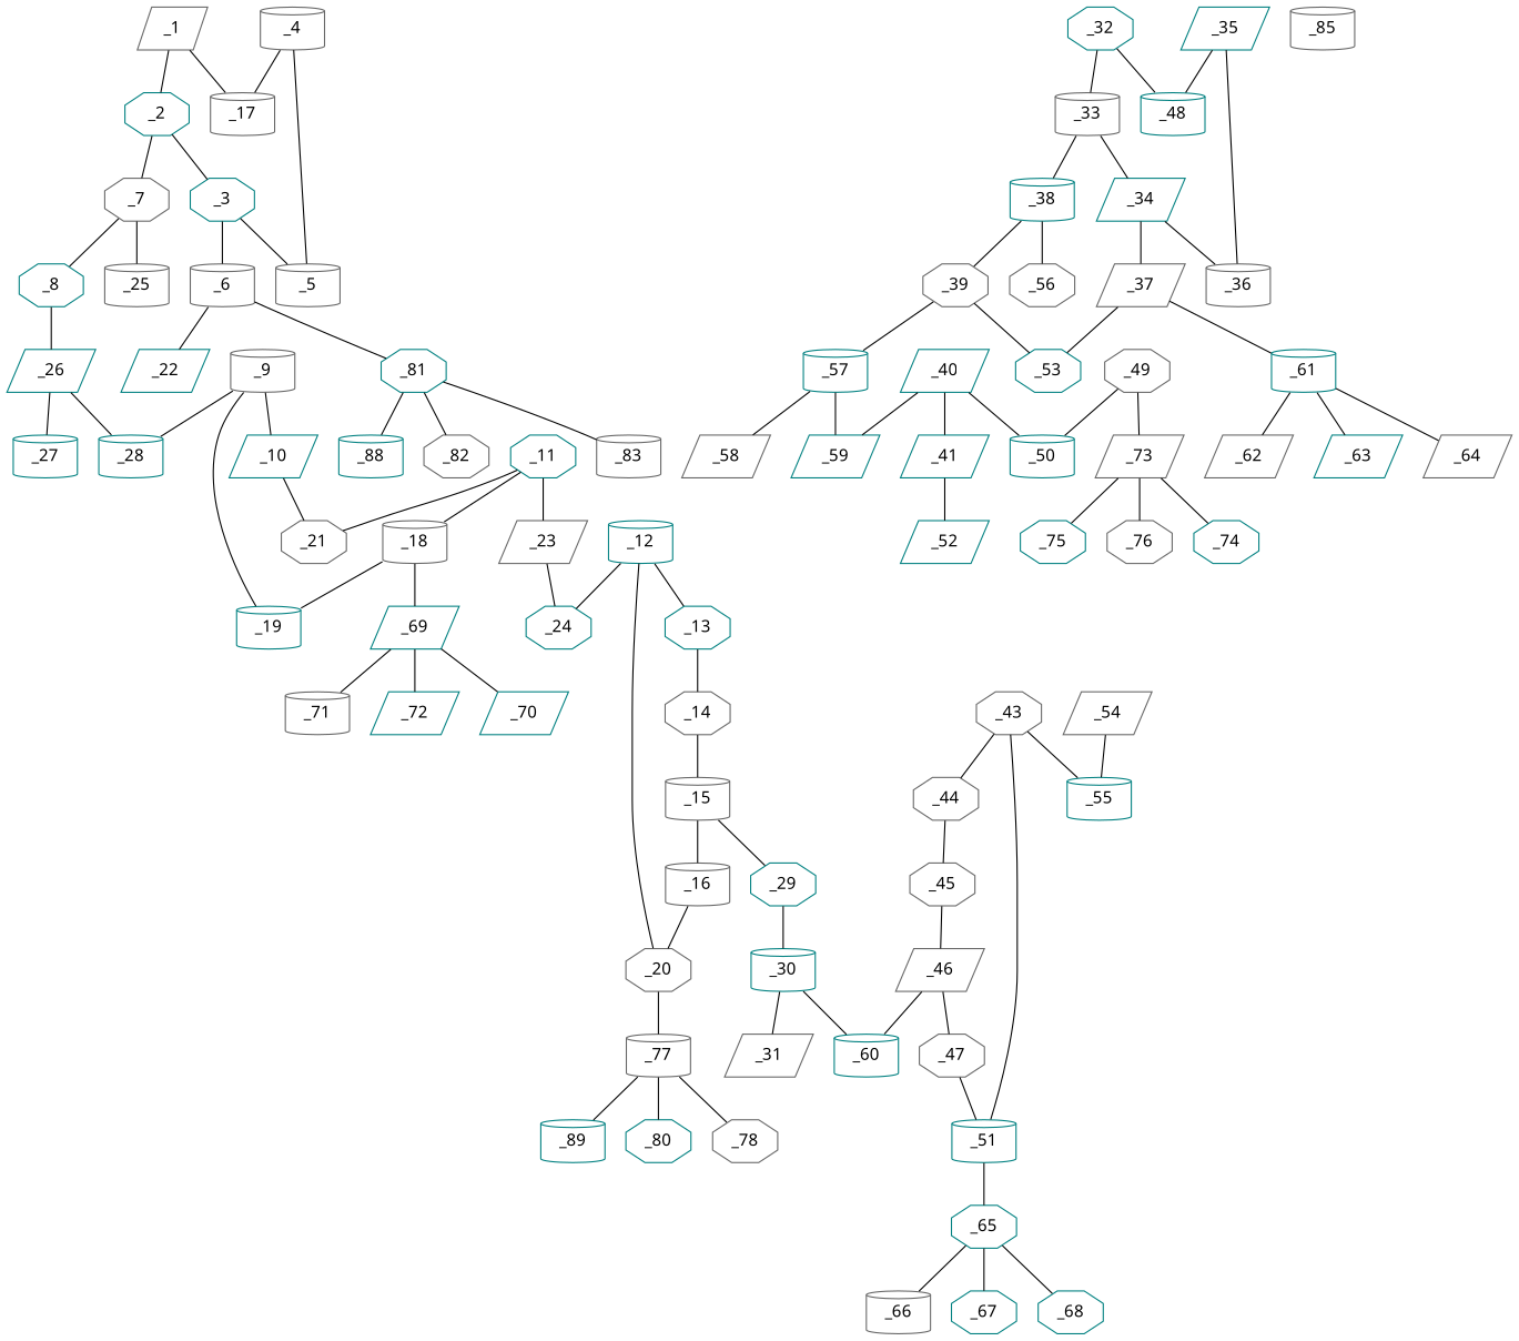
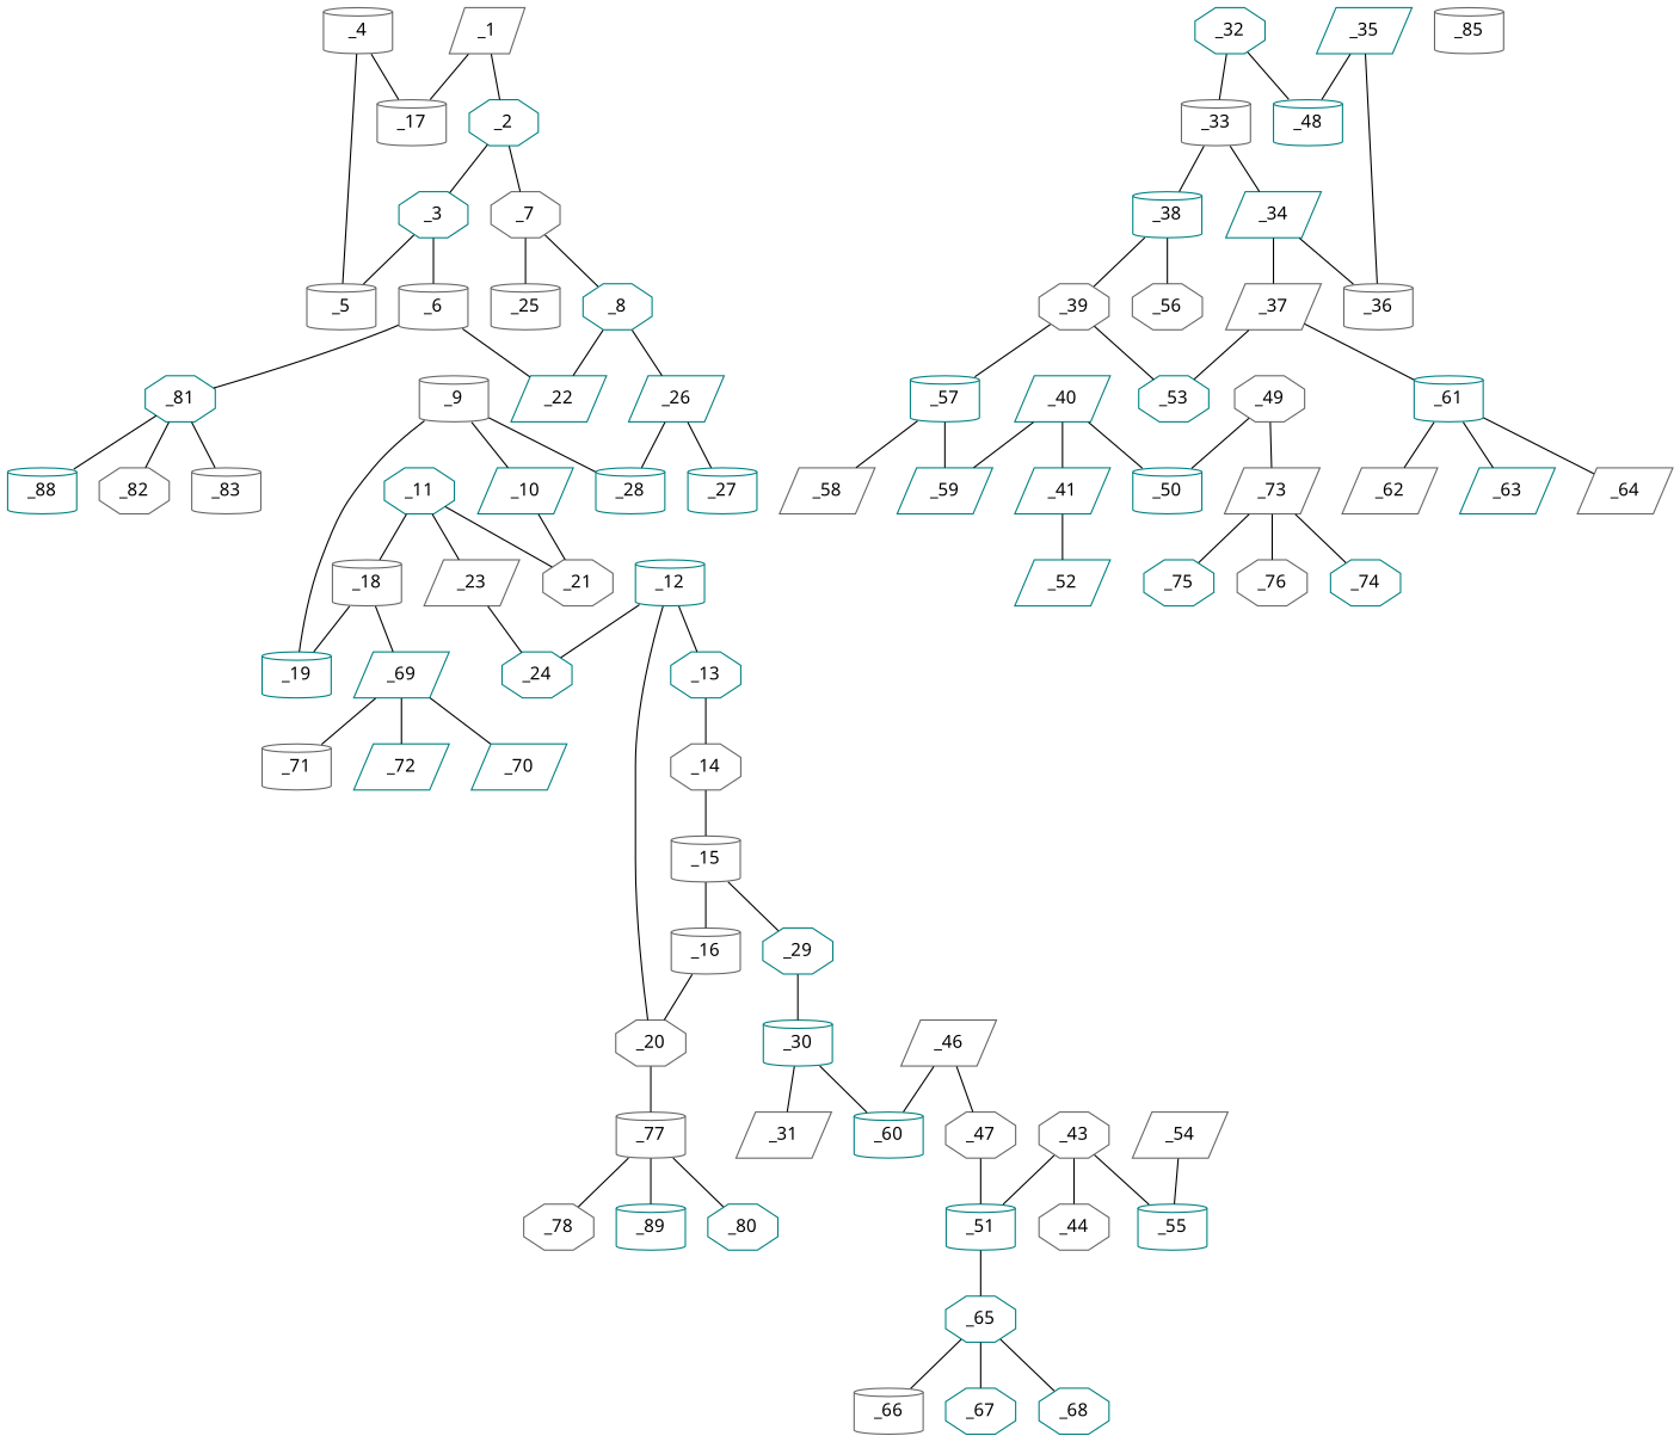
  graph {
    fontname="Noto Sans"
    node [charge=0 chem=1 color=teal fontname="Noto Sans" shape=cylinder symbol="C  " x=27.1147 y=0.067]
    edge [fontname="Noto Sans" valence=1]
    _1 [chem=4 color=gray40 shape=parallelogram symbol="N  " x=28.8468]
    _2 [shape=octagon x=27.9808 y=-0.433]
    _17 [color=gray40 x=29.7128 y=-0.433]
    _3 [shape=octagon x=27.9808 y=-1.433]
    _7 [color=gray40 shape=octagon]
    _5 [color=gray40 x=28.8468 y=-1.933]
    _6 [color=gray40 y=-1.933]
    _8 [shape=octagon x=26.2487 y=-0.433]
    _25 [chem=2 color=gray40 symbol="O  " y=1.067]
    _22 [shape=parallelogram x=26.2487 y=-1.433]
    _81 [chem=5 shape=octagon symbol="S  " y=-2.933]
    _26 [shape=parallelogram x=25.3827]
    _82 [chem=2 color=gray40 shape=octagon symbol="O  " y=-3.933]
    _83 [chem=2 color=gray40 symbol="O  " x=28.1147 y=-2.933]
    n15 [chem=2 label=_88 symbol="O  " x=26.1147 y=-2.933]
    _4 [color=gray40 x=29.7128 y=-1.433]
    _28 [chem=4 symbol="N  " x=24.5167 y=-0.433]
    _27 [chem=2 symbol="O  " x=25.3827 y=1.067]
    _9 [color=gray40 x=23.6506]
    _10 [shape=parallelogram x=22.7846 y=-0.433]
    _19 [x=23.6506 y=1.067]
    _21 [color=gray40 shape=octagon x=21.9186]
    _11 [shape=octagon x=21.9186 y=1.067]
    _18 [color=gray40 x=22.7846 y=1.567]
    _23 [color=gray40 shape=parallelogram x=21.0526 y=1.567]
    _69 [chem=5 shape=parallelogram symbol="S  " x=22.7846 y=2.567]
    _24 [shape=octagon x=20.1865 y=1.067]
    _70 [chem=2 shape=parallelogram symbol="O  " x=22.7846 y=3.567]
    _71 [chem=2 color=gray40 symbol="O  " x=21.7846 y=2.567]
    _72 [chem=2 shape=parallelogram symbol="O  " x=23.7846 y=2.567]
    _12 [x=19.3205 y=1.567]
    _13 [shape=octagon x=18.4545 y=1.067]
    _20 [color=gray40 shape=octagon x=19.3205 y=2.567]
    _14 [color=gray40 shape=octagon x=17.5885 y=1.567]
    _77 [chem=5 color=gray40 symbol="S  " x=20.1865 y=3.067]
    _15 [color=gray40 x=17.5885 y=2.567]
    _78 [chem=2 color=gray40 shape=octagon symbol="O  " x=19.6865 y=3.933]
    n38 [chem=2 label=_89 symbol="O  " x=20.6865 y=2.201]
    _80 [chem=2 shape=octagon symbol="O  " x=21.0526 y=3.567]
    _16 [color=gray40 x=18.4545 y=3.067]
    _29 [chem=4 shape=octagon symbol="N  " x=16.7224 y=3.067]
    _30 [x=15.8564 y=2.567]
    _31 [chem=2 color=gray40 shape=parallelogram symbol="O  " x=15.8564 y=1.567]
    _60 [chem=4 symbol="N  " x=14.9904 y=3.067]
    _32 [chem=4 shape=octagon symbol="N  " x=2.866]
    _33 [color=gray40 x=3.7321 y=-0.433]
    _48 [x=2 y=-0.4329]
    _34 [shape=parallelogram x=3.732 y=-1.433]
    _38 [x=4.5981]
    _36 [color=gray40 x=2.866 y=-1.933]
    _37 [color=gray40 shape=parallelogram x=4.5981 y=-1.933]
    _39 [color=gray40 shape=octagon x=5.4641 y=-0.433]
    _56 [chem=2 color=gray40 shape=octagon symbol="O  " x=4.5981 y=1.067]
    _53 [shape=octagon x=5.4641 y=-1.433]
    _61 [chem=5 symbol="S  " x=4.5981 y=-2.933]
    _57 [x=6.3301]
    _62 [chem=2 color=gray40 shape=parallelogram symbol="O  " x=4.5981 y=-3.933]
    _63 [chem=2 shape=parallelogram symbol="O  " x=3.5981 y=-2.933]
    _64 [chem=2 color=gray40 shape=parallelogram symbol="O  " x=5.5981 y=-2.933]
    _35 [shape=parallelogram x=2 y=-1.4329]
    _59 [chem=4 shape=parallelogram symbol="N  " x=7.1962 y=-0.433]
    _58 [chem=2 color=gray40 shape=parallelogram symbol="O  " x=6.3301 y=1.067]
    _40 [shape=parallelogram x=8.0622]
    _41 [shape=parallelogram x=8.0622 y=1.067]
    _50 [x=8.9282 y=-0.433]
    _52 [shape=parallelogram x=8.9282 y=1.567]
    _49 [color=gray40 shape=octagon x=9.7942]
    _73 [chem=5 color=gray40 shape=parallelogram symbol="S  " x=10.6603 y=-0.433]
    _54 [color=gray40 shape=parallelogram x=10.6603 y=1.567]
    _55 [x=11.5263 y=1.067]
    _74 [chem=2 shape=octagon symbol="O  " x=10.1603 y=-1.299]
    _75 [chem=2 shape=octagon symbol="O  " x=11.1603 y=0.4331]
    _76 [chem=2 color=gray40 shape=octagon symbol="O  " x=11.5263 y=-0.933]
    _43 [color=gray40 shape=octagon x=12.3923 y=1.567]
    _44 [color=gray40 shape=octagon x=12.3923 y=2.567]
    _51 [x=13.2583 y=1.067]
-   _45 [color=gray40 shape=octagon x=13.2583 y=3.067]
    _65 [chem=5 shape=octagon symbol="S  " x=13.2583]
    _46 [color=gray40 shape=parallelogram x=14.1244 y=2.567]
    _66 [chem=2 color=gray40 symbol="O  " x=13.2583 y=-0.933]
    _67 [chem=2 shape=octagon symbol="O  " x=14.2583]
    _68 [chem=2 shape=octagon symbol="O  " x=12.2583]
    _47 [color=gray40 shape=octagon x=14.1244 y=1.567]
    _85 [chem=29 color=gray40 symbol="Na " x=31.7128 y=0]
    _1 -- _2 [valence=2]
    _1 -- _17
    _2 -- _3
    _2 -- _7
    _3 -- _5 [valence=2]
    _3 -- _6
    _7 -- _8 [valence=2]
    _7 -- _25
    _6 -- _22 [valence=2]
    _6 -- _81
+   _8 -- _22
    _8 -- _26
    _81 -- _82 [valence=2]
    _81 -- _83 [valence=2]
    _81 -- n15
    _26 -- _28
    _26 -- _27 [valence=2]
    _4 -- _17 [valence=2]
    _4 -- _5
    _9 -- _28
    _9 -- _10
    _9 -- _19 [valence=2]
    _10 -- _21 [valence=2]
    _11 -- _21
    _11 -- _18 [valence=2]
    _11 -- _23
    _18 -- _19
    _18 -- _69
    _23 -- _24 [valence=2]
    _69 -- _70 [valence=2]
    _69 -- _71 [valence=2]
    _69 -- _72
    _12 -- _24
    _12 -- _13
    _12 -- _20 [valence=2]
    _13 -- _14 [valence=2]
    _20 -- _77
    _14 -- _15
    _77 -- _78 [valence=2]
    _77 -- n38 [valence=2]
    _77 -- _80
    _15 -- _16 [valence=2]
    _15 -- _29
    _16 -- _20
    _29 -- _30
    _30 -- _31 [valence=2]
    _30 -- _60
    _32 -- _33 [valence=2]
    _32 -- _48
    _33 -- _34
    _33 -- _38
    _34 -- _36 [valence=2]
    _34 -- _37
    _38 -- _39 [valence=2]
    _38 -- _56
    _37 -- _53 [valence=2]
    _37 -- _61
    _39 -- _53
    _39 -- _57
    _61 -- _62 [valence=2]
    _61 -- _63 [valence=2]
    _61 -- _64
    _57 -- _59
    _57 -- _58 [valence=2]
    _35 -- _48 [valence=2]
    _35 -- _36
    _40 -- _59
    _40 -- _41
    _40 -- _50 [valence=2]
    _41 -- _52 [valence=2]
    _49 -- _50
    _49 -- _73
    _73 -- _74 [valence=2]
    _73 -- _75 [valence=2]
    _73 -- _76
    _54 -- _55 [valence=2]
    _43 -- _55
    _43 -- _44 [valence=2]
    _43 -- _51
-   _44 -- _45
    _51 -- _65
-   _45 -- _46 [valence=2]
    _65 -- _66 [valence=2]
    _65 -- _67 [valence=2]
    _65 -- _68
    _46 -- _60
    _46 -- _47
    _47 -- _51 [valence=2]
  }
